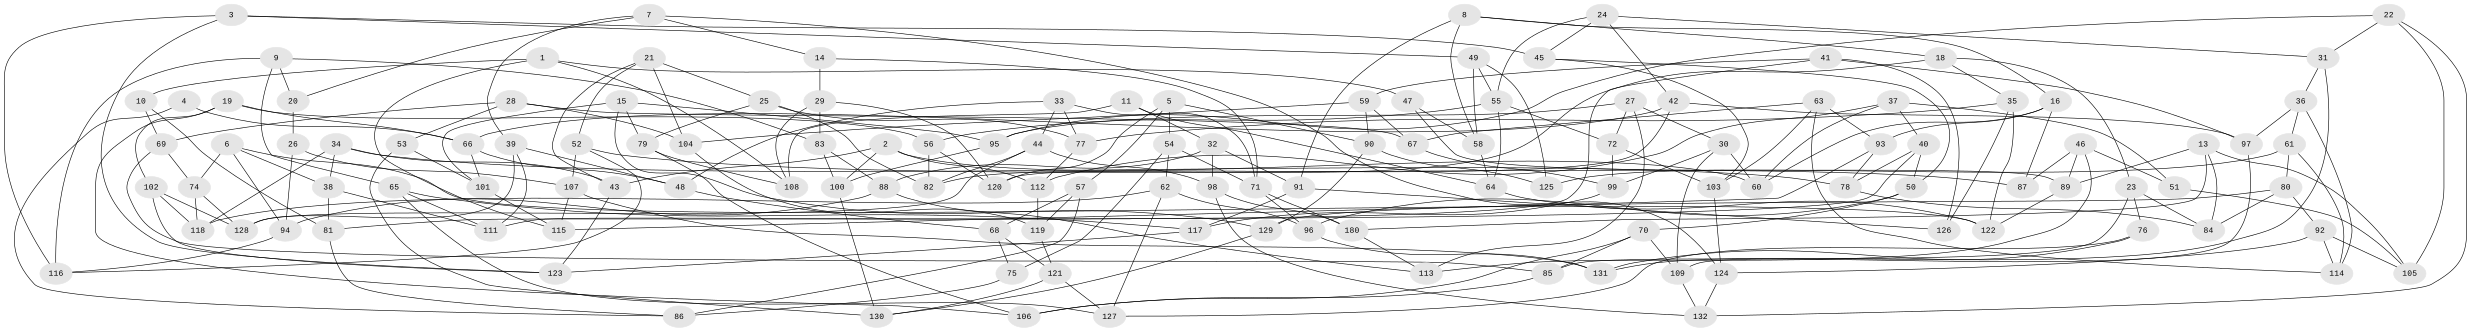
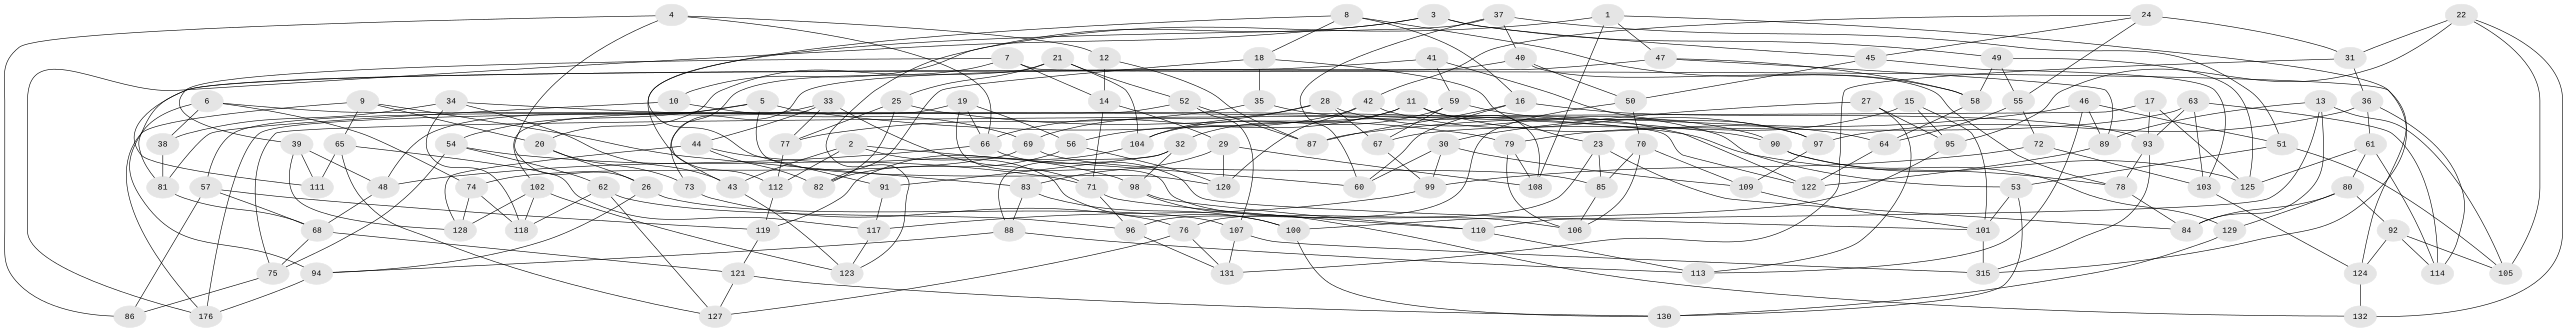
  graph {
    fontname="Liberation Mono"
    node [color=gray90 fontname="Liberation Mono" style=filled]
    edge [fontname="Liberation Mono"]
    1
    10
    47
    108
-   115
+   115 [label=315]
    69
    81
    58
    89
+   73
    2
    43
    60
    100
    112
    123
    130
    119
    3
    45
    49
-   116
+   116 [label=176]
    50
    103
    125
    55
    4
+   12
    26
    66
    86
    14
    87
    94
    107
    48
    101
    5
    54
    57
    90
    120
    71
    75
    62
    68
    129
    6
    38
    74
    122
    111
    118
    128
    7
    20
    39
    124
    29
    132
    8
    16
    18
    91
    93
    23
    35
    82
    64
-   126
    117
    9
    65
    83
    127
    88
    85
    11
    32
    56
    98
    13
    84
    105
-   110 [label=180]
+   110
    113
    96
    15
    79
    95
    106
    78
+   17
    76
    77
    19
    102
    21
    25
    52
    104
    22
    31
    36
    131
    24
    42
    97
    72
    27
    30
    99
    109
    28
    53
    67
    61
    114
    33
    44
    34
    80
    37
    40
    51
    70
    41
    59
    46
    121
    92
    63
    1 -- 10
    1 -- 47
    1 -- 108
    1 -- 115
    10 -- 69
    10 -- 81
    47 -- 58
    47 -- 89
+   47 -- 73
    69 -- 74
    69 -- 85
-   81 -- 86
+   81 -- 68
    58 -- 64
    89 -- 122
+   73 -- 76
    2 -- 43
    2 -- 60
    2 -- 100
    2 -- 112
    43 -- 123
    100 -- 130
    112 -- 119
    119 -- 121
    3 -- 123
    3 -- 45
    3 -- 49
    3 -- 116
    45 -- 50
    45 -- 103
    49 -- 58
    49 -- 125
    49 -- 55
    50 -- 96
    50 -- 70
    103 -- 124
    55 -- 64
    55 -- 72
+   4 -- 12
+   4 -- 26
    4 -- 66
    4 -- 86
+   12 -- 14
+   12 -- 87
    26 -- 94
    26 -- 107
    66 -- 48
    66 -- 101
    14 -- 71
    14 -- 29
    94 -- 116
    107 -- 115
    107 -- 131
    48 -- 68
    101 -- 115
    5 -- 54
    5 -- 57
    5 -- 90
    5 -- 120
    54 -- 71
    54 -- 75
    54 -- 62
    57 -- 119
    57 -- 86
    57 -- 68
    90 -- 125
    90 -- 129
    71 -- 110
    71 -- 96
    75 -- 86
    62 -- 118
    62 -- 127
    62 -- 96
    68 -- 75
    68 -- 121
    129 -- 130
    6 -- 94
    6 -- 38
    6 -- 74
    6 -- 122
    38 -- 81
-   38 -- 111
    74 -- 118
    74 -- 128
    7 -- 14
    7 -- 20
    7 -- 39
    7 -- 124
+   20 -- 73
    20 -- 26
    39 -- 48
    39 -- 111
    39 -- 128
    124 -- 132
    29 -- 108
    29 -- 120
    29 -- 83
    8 -- 58
    8 -- 16
    8 -- 18
    8 -- 91
    16 -- 60
    16 -- 87
    16 -- 93
    18 -- 23
    18 -- 35
    18 -- 82
-   91 -- 126
    91 -- 117
    93 -- 115
    93 -- 78
    23 -- 85
    23 -- 84
    23 -- 76
    35 -- 122
-   35 -- 126
    35 -- 77
    64 -- 122
    117 -- 123
    9 -- 116
    9 -- 20
    9 -- 65
    9 -- 83
    65 -- 111
    65 -- 117
    65 -- 127
    83 -- 100
    83 -- 88
    88 -- 94
    88 -- 113
    85 -- 106
    11 -- 108
    11 -- 64
    11 -- 32
-   55 -- 56
+   11 -- 56
    32 -- 91
    32 -- 88
    32 -- 98
    56 -- 120
    56 -- 82
    98 -- 132
    98 -- 110
    13 -- 89
    13 -- 84
    13 -- 105
    13 -- 110
    110 -- 113
    96 -- 131
    15 -- 101
-   15 -- 129
    15 -- 79
    15 -- 95
    79 -- 108
    79 -- 106
    95 -- 100
    78 -- 84
+   17 -- 125
+   17 -- 75
+   17 -- 93
    76 -- 127
    76 -- 131
    77 -- 112
    19 -- 66
    19 -- 56
    19 -- 106
    19 -- 102
    102 -- 123
    102 -- 118
    102 -- 128
    21 -- 43
    21 -- 25
    21 -- 52
    21 -- 104
    25 -- 82
    25 -- 79
    25 -- 77
    52 -- 116
    52 -- 87
    52 -- 107
    104 -- 119
    22 -- 132
    22 -- 105
    22 -- 95
    22 -- 31
    31 -- 36
    31 -- 131
    36 -- 97
    36 -- 61
    36 -- 114
    24 -- 45
    24 -- 55
    24 -- 31
    24 -- 42
    42 -- 66
    42 -- 120
    42 -- 97
    97 -- 109
    72 -- 103
    72 -- 99
    27 -- 113
    27 -- 95
-   27 -- 72
    27 -- 30
    30 -- 60
    30 -- 99
    30 -- 109
    99 -- 117
-   109 -- 132
+   109 -- 101
    28 -- 69
    28 -- 104
    28 -- 53
    28 -- 67
    53 -- 130
    53 -- 101
    67 -- 99
    61 -- 125
    61 -- 114
    61 -- 80
    33 -- 48
    33 -- 71
    33 -- 77
    33 -- 44
    44 -- 128
    44 -- 82
    44 -- 98
    34 -- 43
    34 -- 38
    34 -- 118
    34 -- 78
    80 -- 129
    80 -- 84
    80 -- 92
    37 -- 60
    37 -- 112
    37 -- 40
    37 -- 51
    40 -- 81
    40 -- 50
    40 -- 78
    51 -- 105
+   51 -- 53
    70 -- 85
    70 -- 106
    70 -- 109
    41 -- 111
-   41 -- 126
    41 -- 97
    41 -- 59
    59 -- 90
    59 -- 104
    59 -- 67
    46 -- 89
    46 -- 87
    46 -- 113
    46 -- 51
    121 -- 130
    121 -- 127
    92 -- 124
    92 -- 105
    92 -- 114
    63 -- 103
    63 -- 93
    63 -- 67
    63 -- 114
  }
